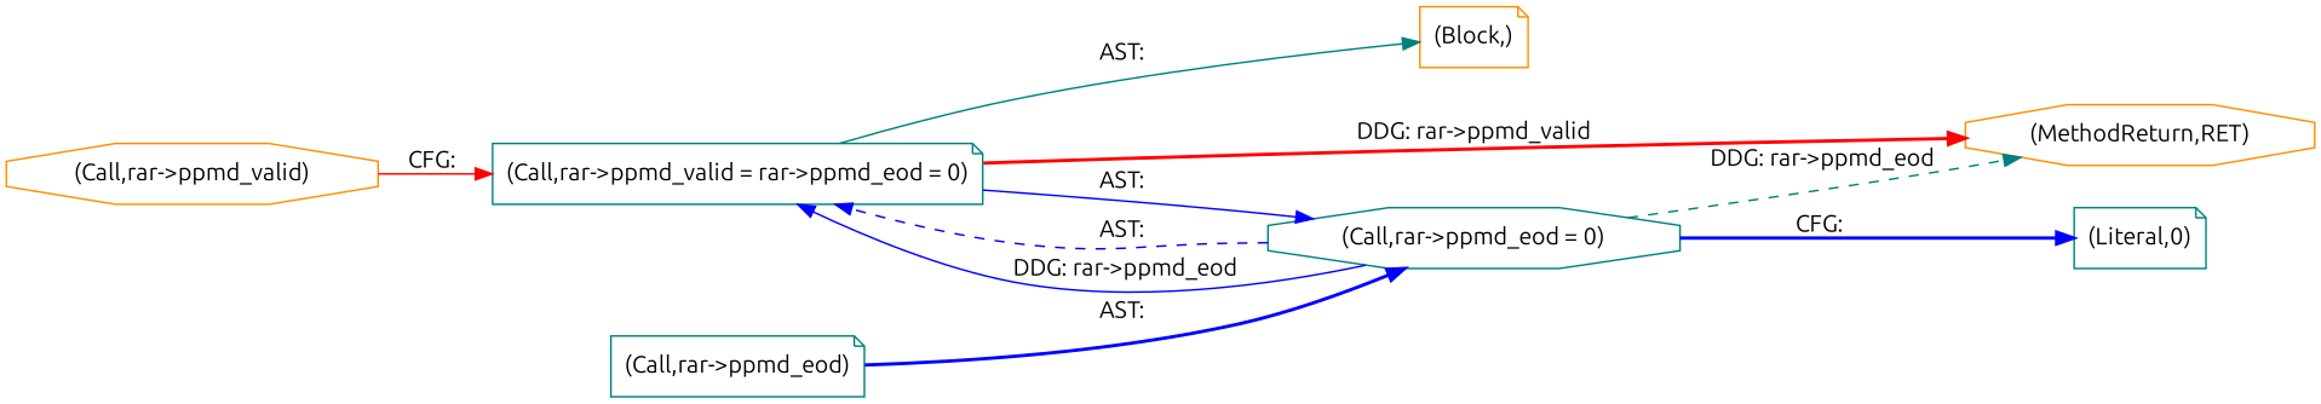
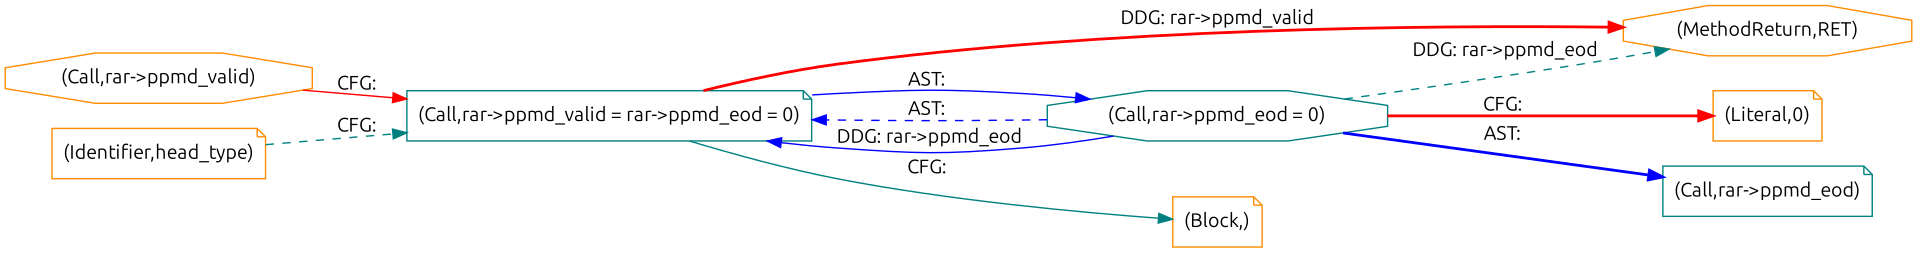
  digraph {
    fontname=Ubuntu
    rankdir=LR
    node [color=darkorange fontname=Ubuntu shape=note]
    edge [color=blue fontname=Ubuntu style=solid]
    n1 [color=teal label="(Call,rar->ppmd_valid = rar->ppmd_eod = 0)"]
    n2 [color=teal label="(Call,rar->ppmd_eod = 0)" shape=octagon]
    n3 [label="(MethodReturn,RET)" shape=octagon]
    n4 [label="(Block,)"]
-   n5 [color=teal label="(Literal,0)"]
+   n5 [label="(Literal,0)"]
    n6 [label="(Call,rar->ppmd_valid)" shape=octagon]
+   n7 [label="(Identifier,head_type)"]
    n8 [color=teal label="(Call,rar->ppmd_eod)"]
    n1 -> n2 [label="AST: "]
    n1 -> n3 [color=red label="DDG: rar->ppmd_valid" style=bold]
-   n1 -> n4 [color=teal label="AST: "]
+   n1 -> n4 [color=teal label="CFG: "]
    n2 -> n1 [label="AST: " style=dashed]
    n2 -> n1 [label="DDG: rar->ppmd_eod"]
    n2 -> n3 [color=teal label="DDG: rar->ppmd_eod" style=dashed]
-   n2 -> n5 [label="CFG: " style=bold]
+   n2 -> n5 [color=red label="CFG: " style=bold]
    n6 -> n1 [color=red label="CFG: "]
-   n8 -> n2 [label="AST: " style=bold]
+   n7 -> n1 [color=teal label="CFG: " style=dashed]
+   n2 -> n8 [label="AST: " style=bold]
  }
